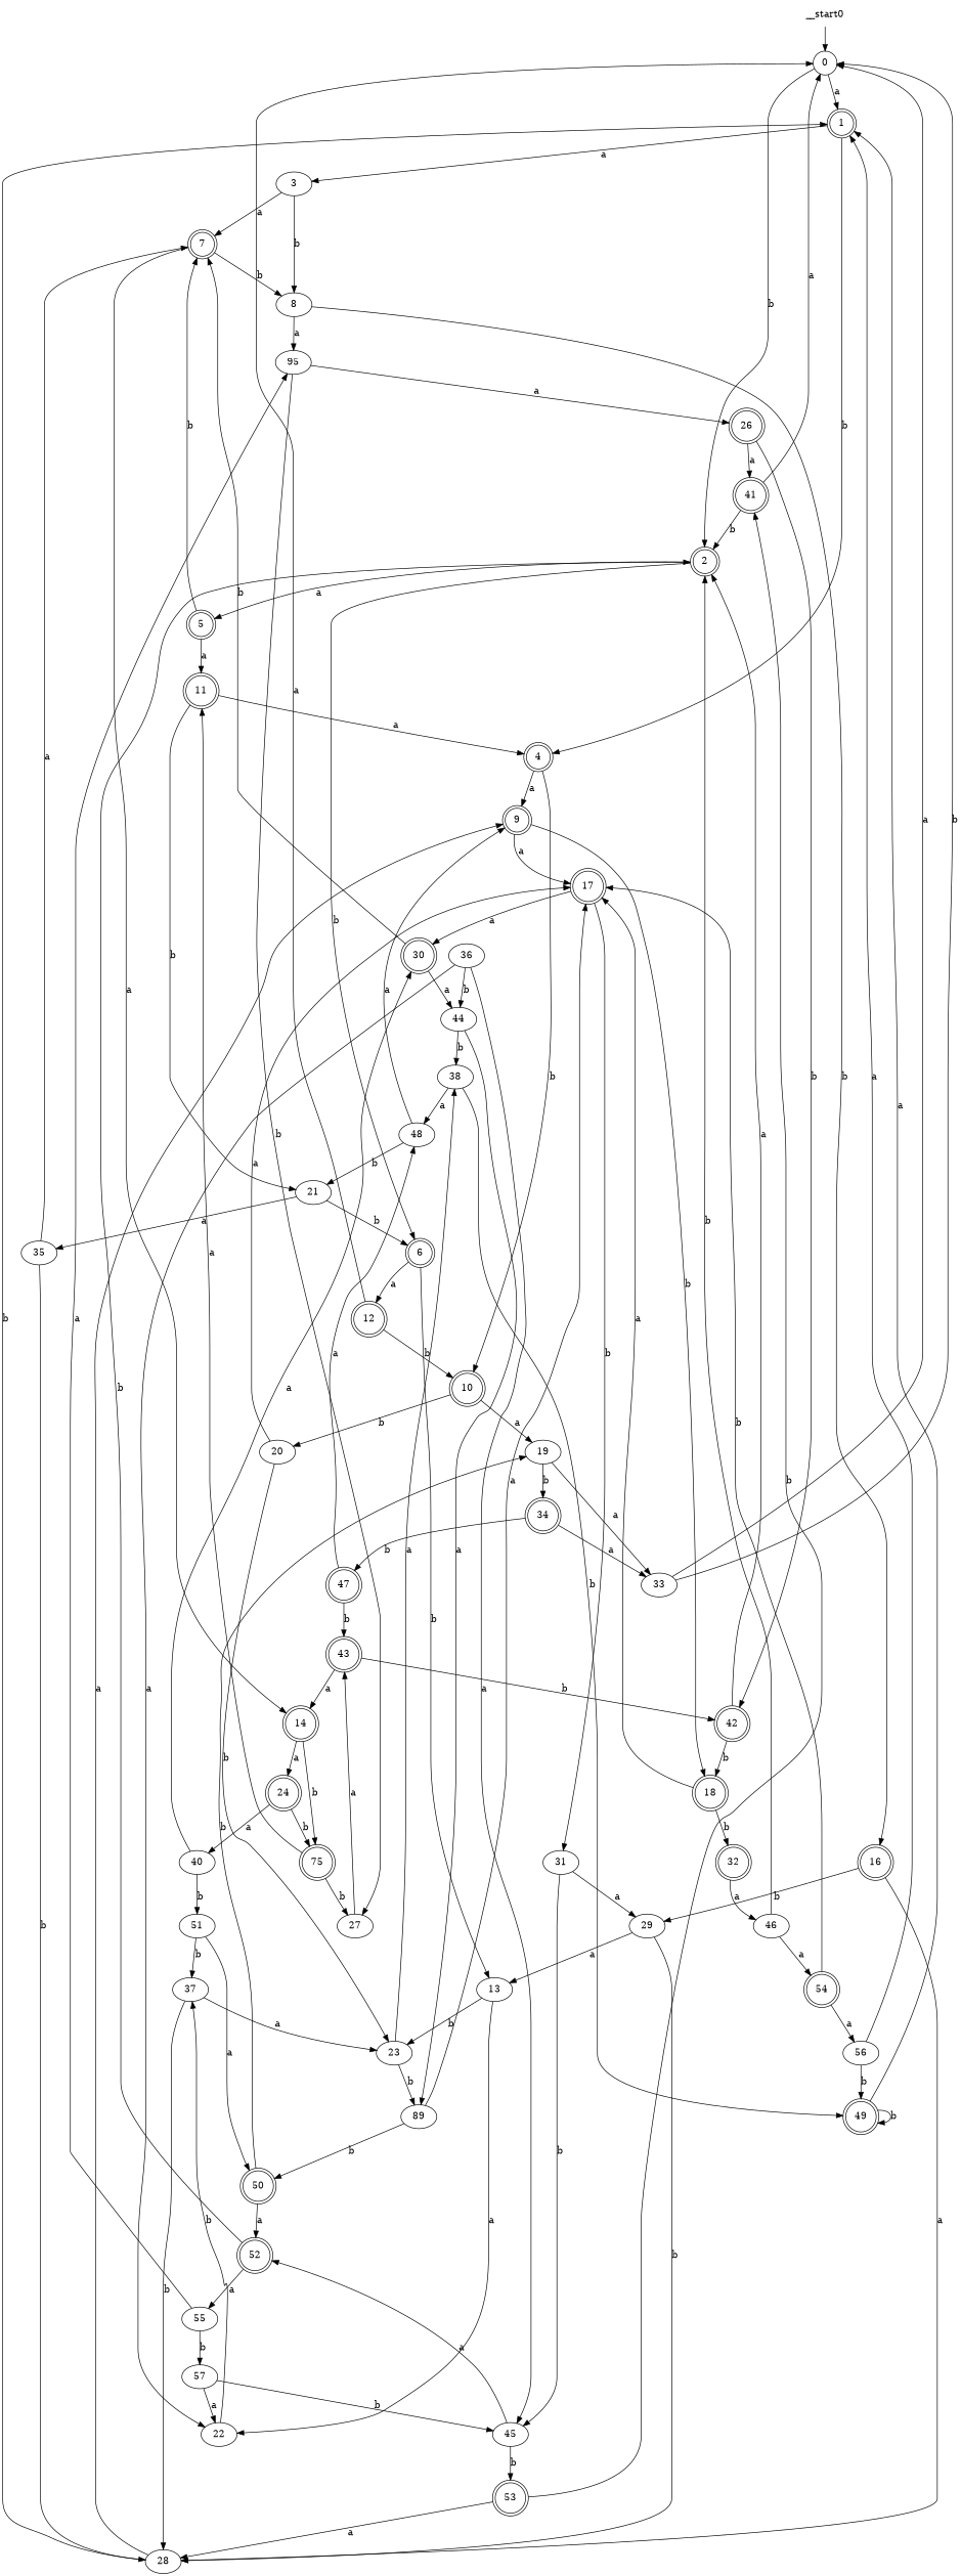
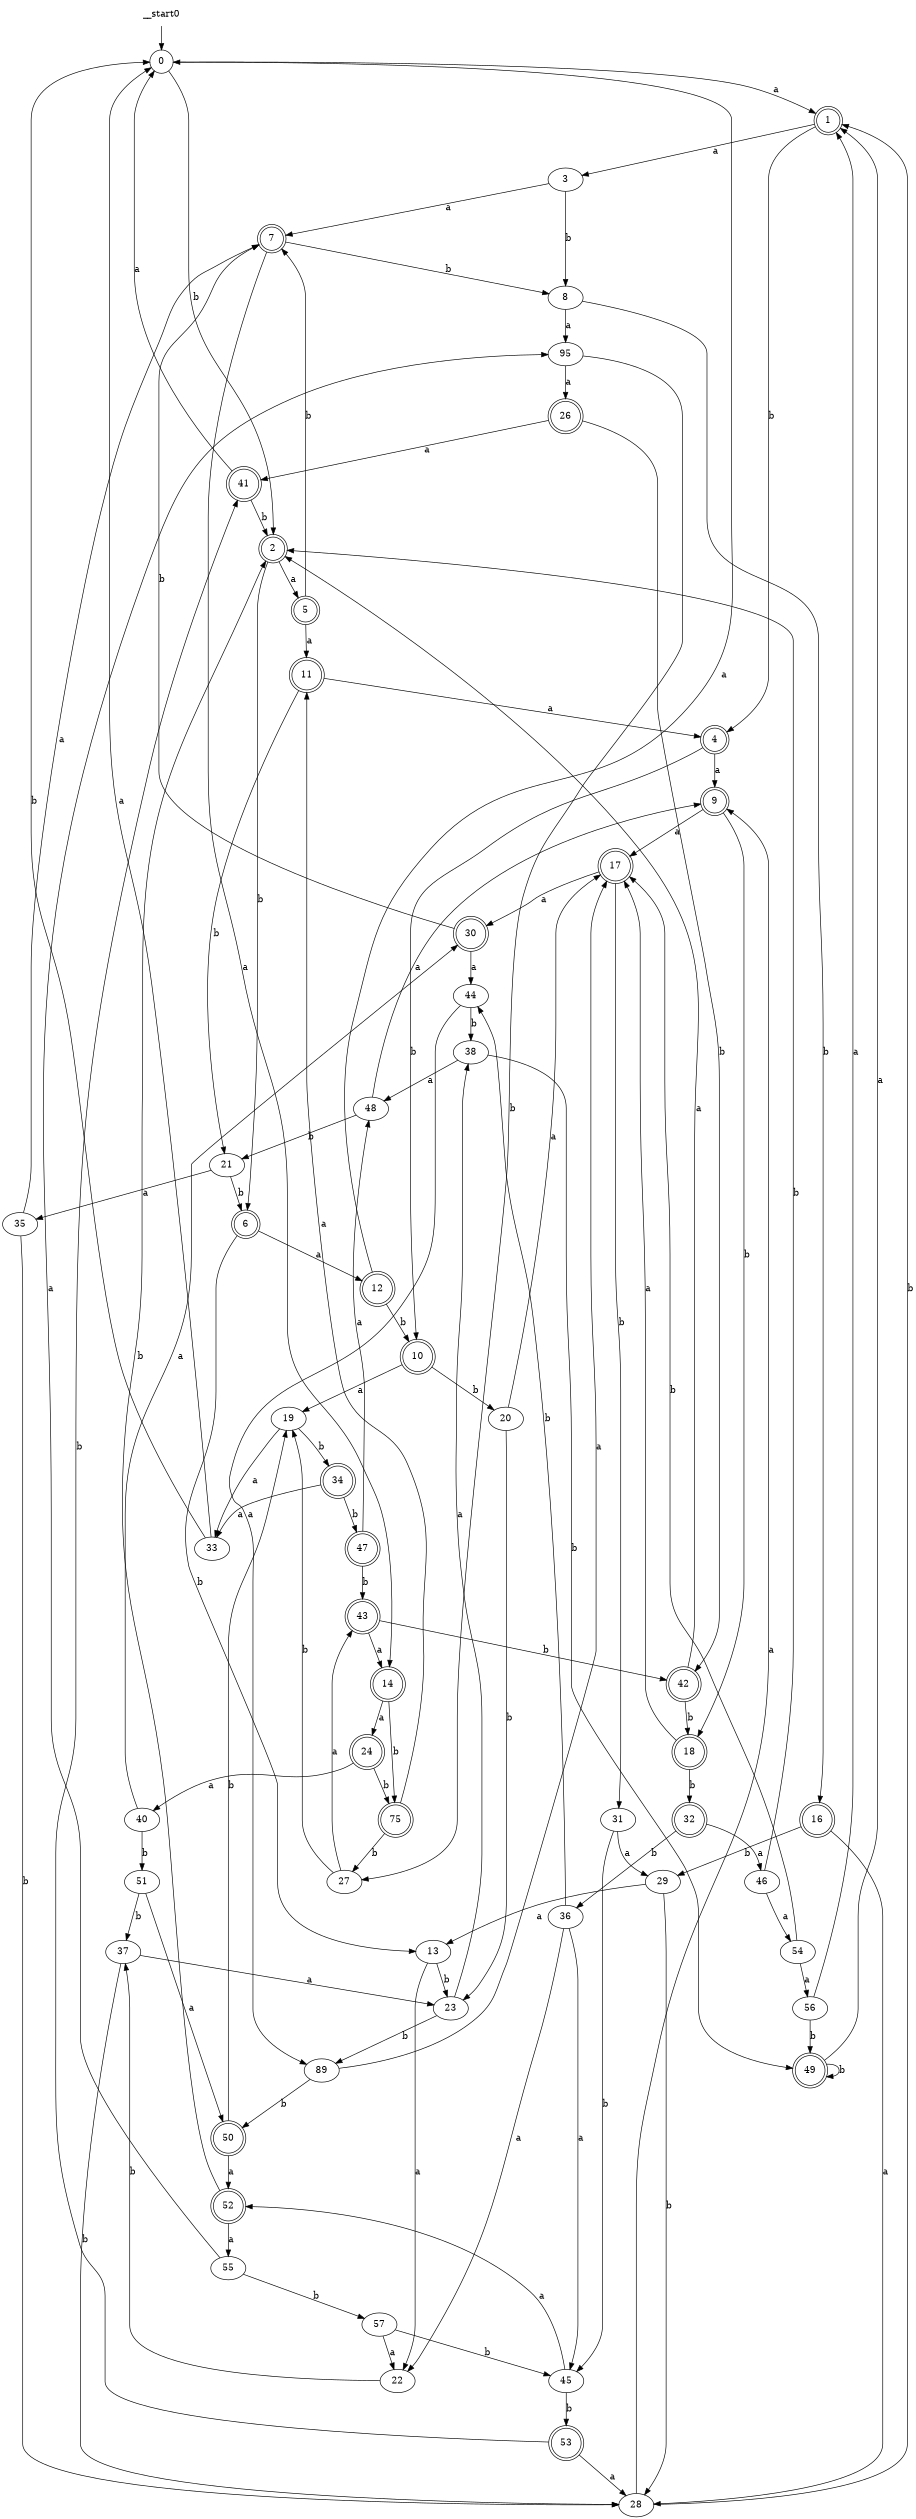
  digraph {
    __start0 [shape=none]
    0 [shape=circle]
    1 [shape=doublecircle]
    2 [shape=doublecircle]
    3
    4 [shape=doublecircle]
    5 [shape=doublecircle]
    6 [shape=doublecircle]
    7 [shape=doublecircle]
    8
    9 [shape=doublecircle]
    10 [shape=doublecircle]
    11 [shape=doublecircle]
    12 [shape=doublecircle]
    13
    14 [shape=doublecircle]
    n17 [label=95]
    16 [shape=doublecircle]
    17 [shape=doublecircle]
    18 [shape=doublecircle]
    19
    20
    21 [shape=ellipse]
    22
    23
    24 [shape=doublecircle]
    n27 [label=75 shape=doublecircle]
    26 [shape=doublecircle]
    27
    28
    29
    30 [shape=doublecircle]
    31
    32 [shape=doublecircle]
    33
    34 [shape=doublecircle]
    35
    37
    38
    n40 [label=89]
    40
    41 [shape=doublecircle]
    42 [shape=doublecircle]
    43 [shape=doublecircle]
    44
    45
    36
    46
    47 [shape=doublecircle]
    48
    49 [shape=doublecircle]
    50 [shape=doublecircle]
    51
    52 [shape=doublecircle]
    53 [shape=doublecircle]
-   54 [shape=doublecircle]
+   54
    55
    56
    57
    __start0 -> 0
    0 -> 1 [label=a]
    0 -> 2 [label=b]
    1 -> 3 [label=a]
    1 -> 4 [label=b]
    2 -> 5 [label=a]
    2 -> 6 [label=b]
    3 -> 7 [label=a]
    3 -> 8 [label=b]
    4 -> 9 [label=a]
    4 -> 10 [label=b]
    5 -> 7 [label=b]
    5 -> 11 [label=a]
    6 -> 12 [label=a]
    6 -> 13 [label=b]
    7 -> 8 [label=b]
    7 -> 14 [label=a]
    8 -> n17 [label=a]
    8 -> 16 [label=b]
    9 -> 17 [label=a]
    9 -> 18 [label=b]
    10 -> 19 [label=a]
    10 -> 20 [label=b]
    11 -> 4 [label=a]
    11 -> 21 [label=b]
    12 -> 0 [label=a]
    12 -> 10 [label=b]
    13 -> 22 [label=a]
    13 -> 23 [label=b]
    14 -> 24 [label=a]
    14 -> n27 [label=b]
    n17 -> 26 [label=a]
    n17 -> 27 [label=b]
    16 -> 28 [label=a]
    16 -> 29 [label=b]
    17 -> 30 [label=a]
    17 -> 31 [label=b]
    18 -> 17 [label=a]
    18 -> 32 [label=b]
    19 -> 33 [label=a]
    19 -> 34 [label=b]
    20 -> 17 [label=a]
    20 -> 23 [label=b]
    21 -> 6 [label=b]
    21 -> 35 [label=a]
    22 -> 37 [label=b]
    23 -> 38 [label=a]
    23 -> n40 [label=b]
    24 -> n27 [label=b]
    24 -> 40 [label=a]
    n27 -> 11 [label=a]
    n27 -> 27 [label=b]
    26 -> 41 [label=a]
    26 -> 42 [label=b]
+   27 -> 19 [label=b]
    27 -> 43 [label=a]
    28 -> 1 [label=b]
    28 -> 9 [label=a]
    29 -> 13 [label=a]
    29 -> 28 [label=b]
    30 -> 7 [label=b]
    30 -> 44 [label=a]
    31 -> 29 [label=a]
    31 -> 45 [label=b]
+   32 -> 36 [label=b]
    32 -> 46 [label=a]
    33 -> 0 [label=a]
    33 -> 0 [label=b]
    34 -> 33 [label=a]
    34 -> 47 [label=b]
    35 -> 7 [label=a]
    35 -> 28 [label=b]
    37 -> 23 [label=a]
    37 -> 28 [label=b]
    38 -> 48 [label=a]
    38 -> 49 [label=b]
    n40 -> 17 [label=a]
    n40 -> 50 [label=b]
    40 -> 30 [label=a]
    40 -> 51 [label=b]
    41 -> 0 [label=a]
    41 -> 2 [label=b]
    42 -> 2 [label=a]
    42 -> 18 [label=b]
    43 -> 14 [label=a]
    43 -> 42 [label=b]
    44 -> 38 [label=b]
    44 -> n40 [label=a]
    45 -> 52 [label=a]
    45 -> 53 [label=b]
    36 -> 22 [label=a]
    36 -> 44 [label=b]
    36 -> 45 [label=a]
    46 -> 2 [label=b]
    46 -> 54 [label=a]
    47 -> 43 [label=b]
    47 -> 48 [label=a]
    48 -> 9 [label=a]
    48 -> 21 [label=b]
    49 -> 1 [label=a]
    49 -> 49 [label=b]
    50 -> 19 [label=b]
    50 -> 52 [label=a]
    51 -> 37 [label=b]
    51 -> 50 [label=a]
    52 -> 2 [label=b]
    52 -> 55 [label=a]
    53 -> 28 [label=a]
    53 -> 41 [label=b]
    54 -> 17 [label=b]
    54 -> 56 [label=a]
    55 -> n17 [label=a]
    55 -> 57 [label=b]
    56 -> 1 [label=a]
    56 -> 49 [label=b]
    57 -> 22 [label=a]
    57 -> 45 [label=b]
  }
